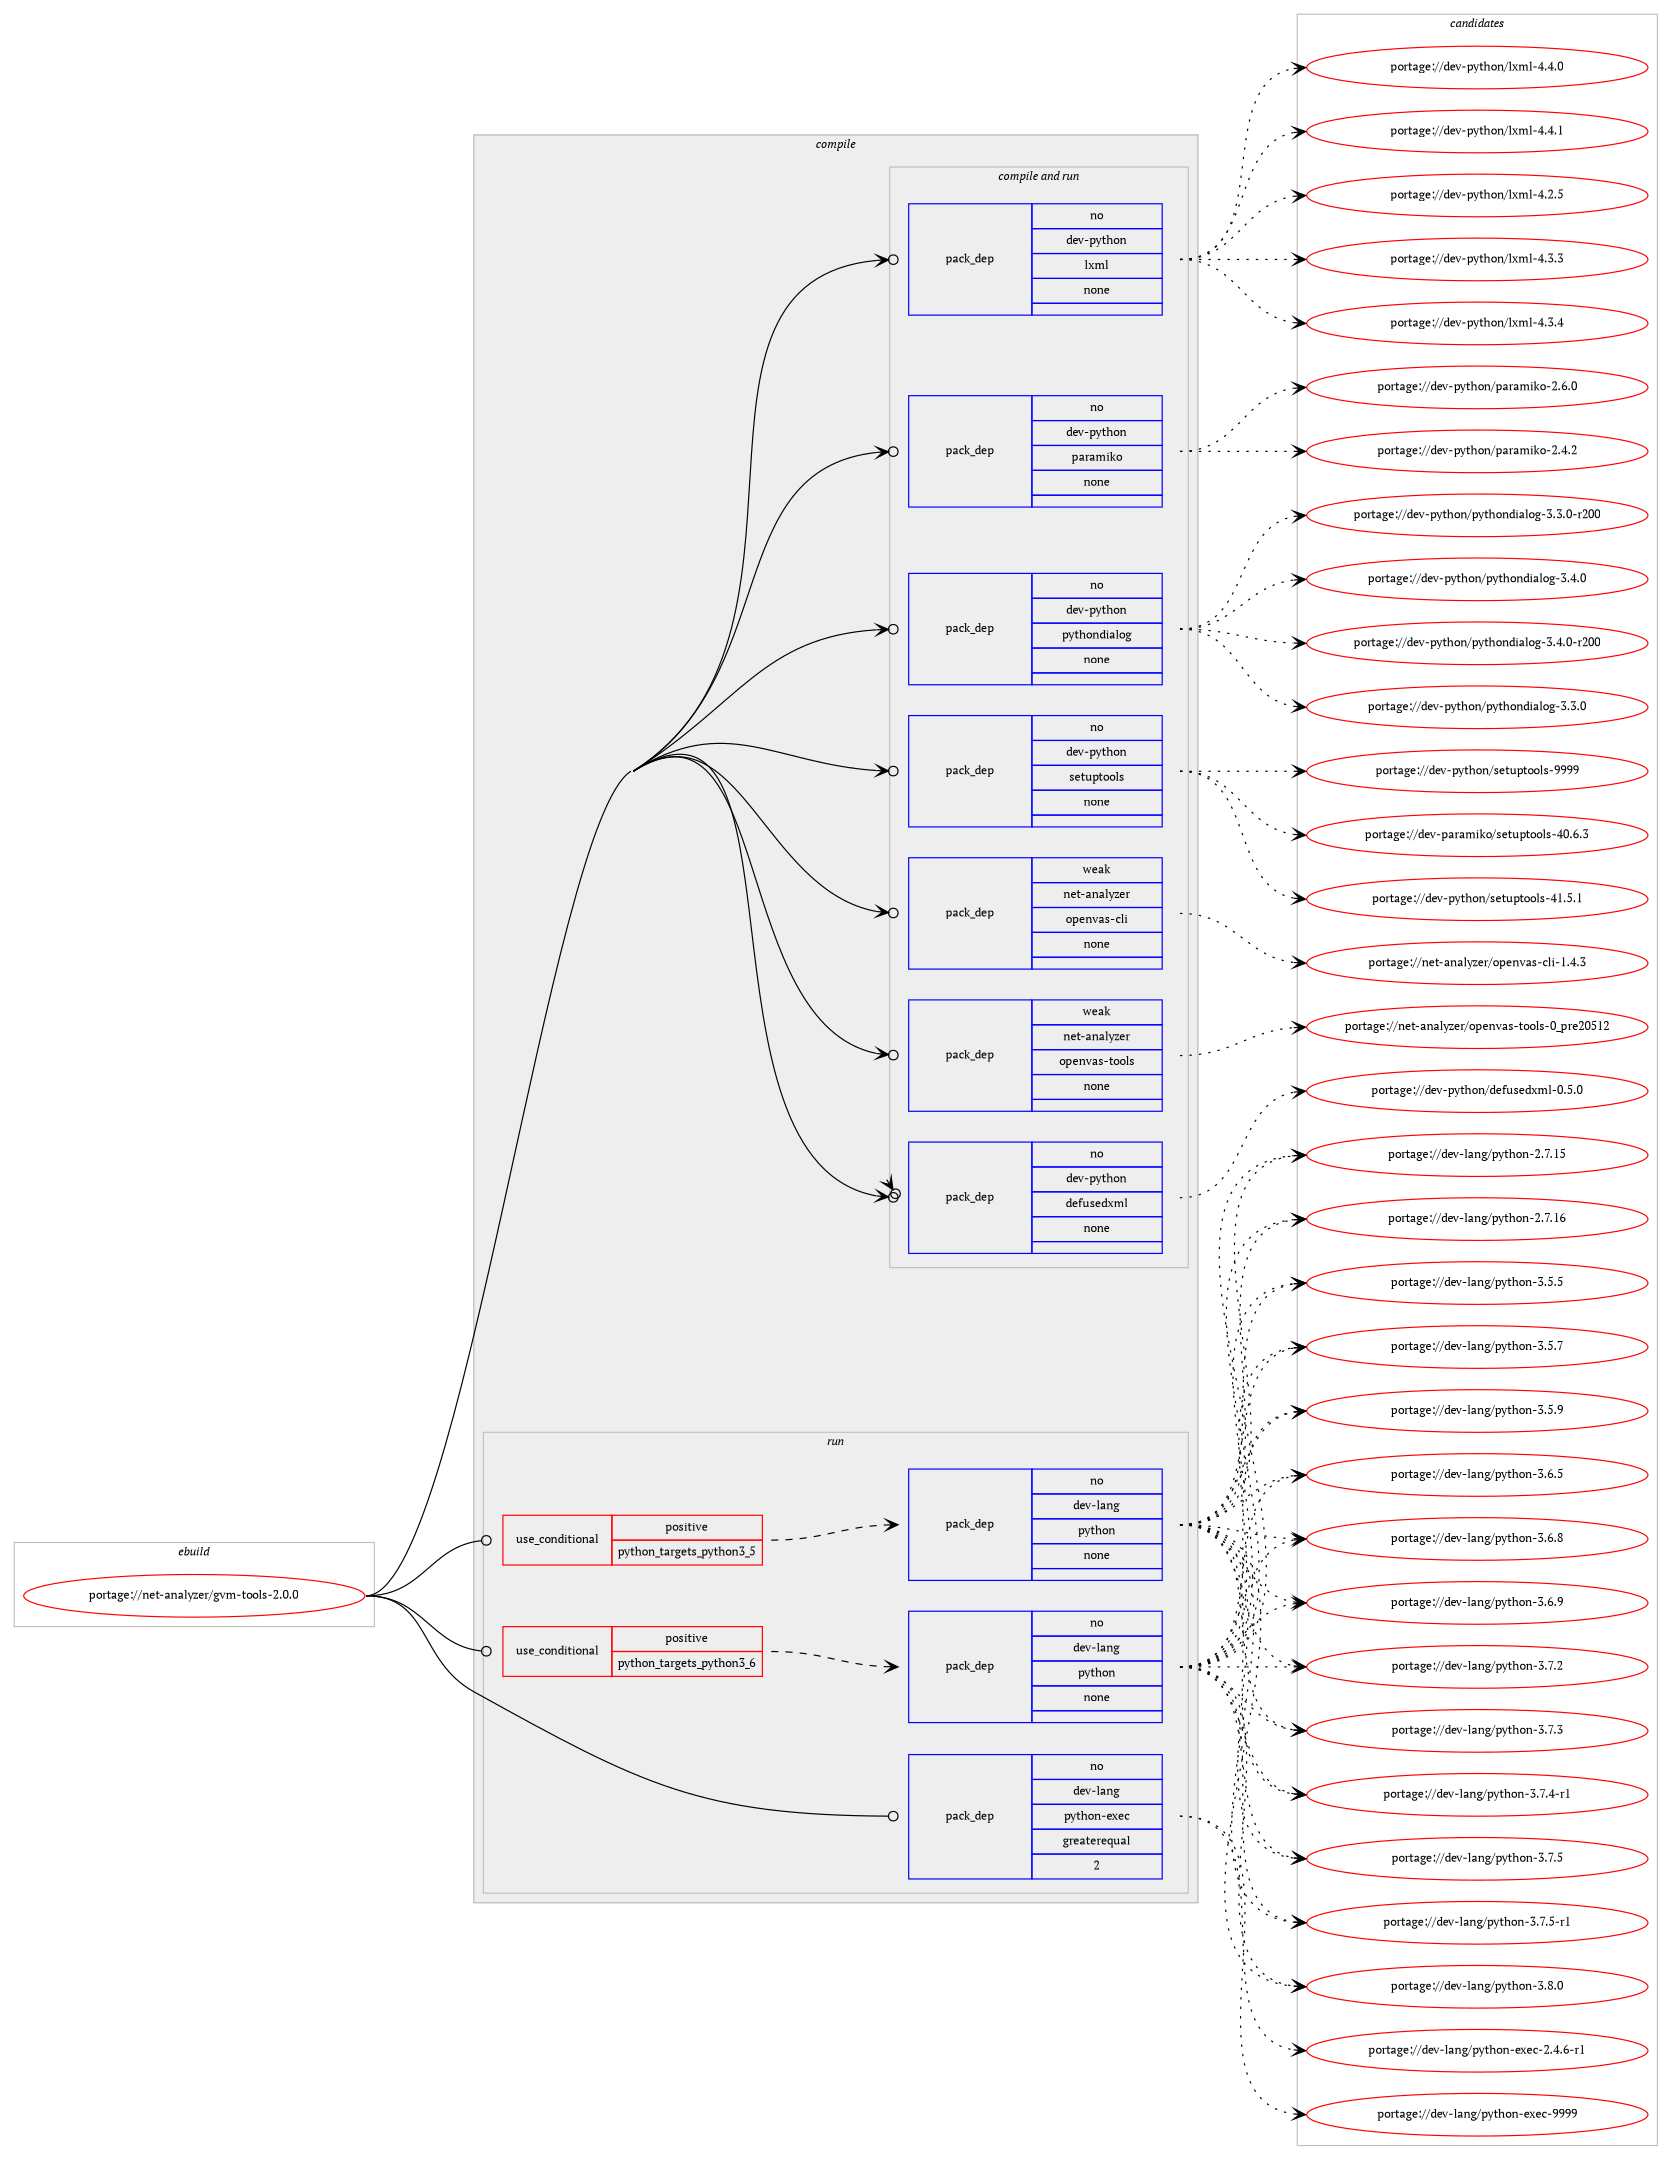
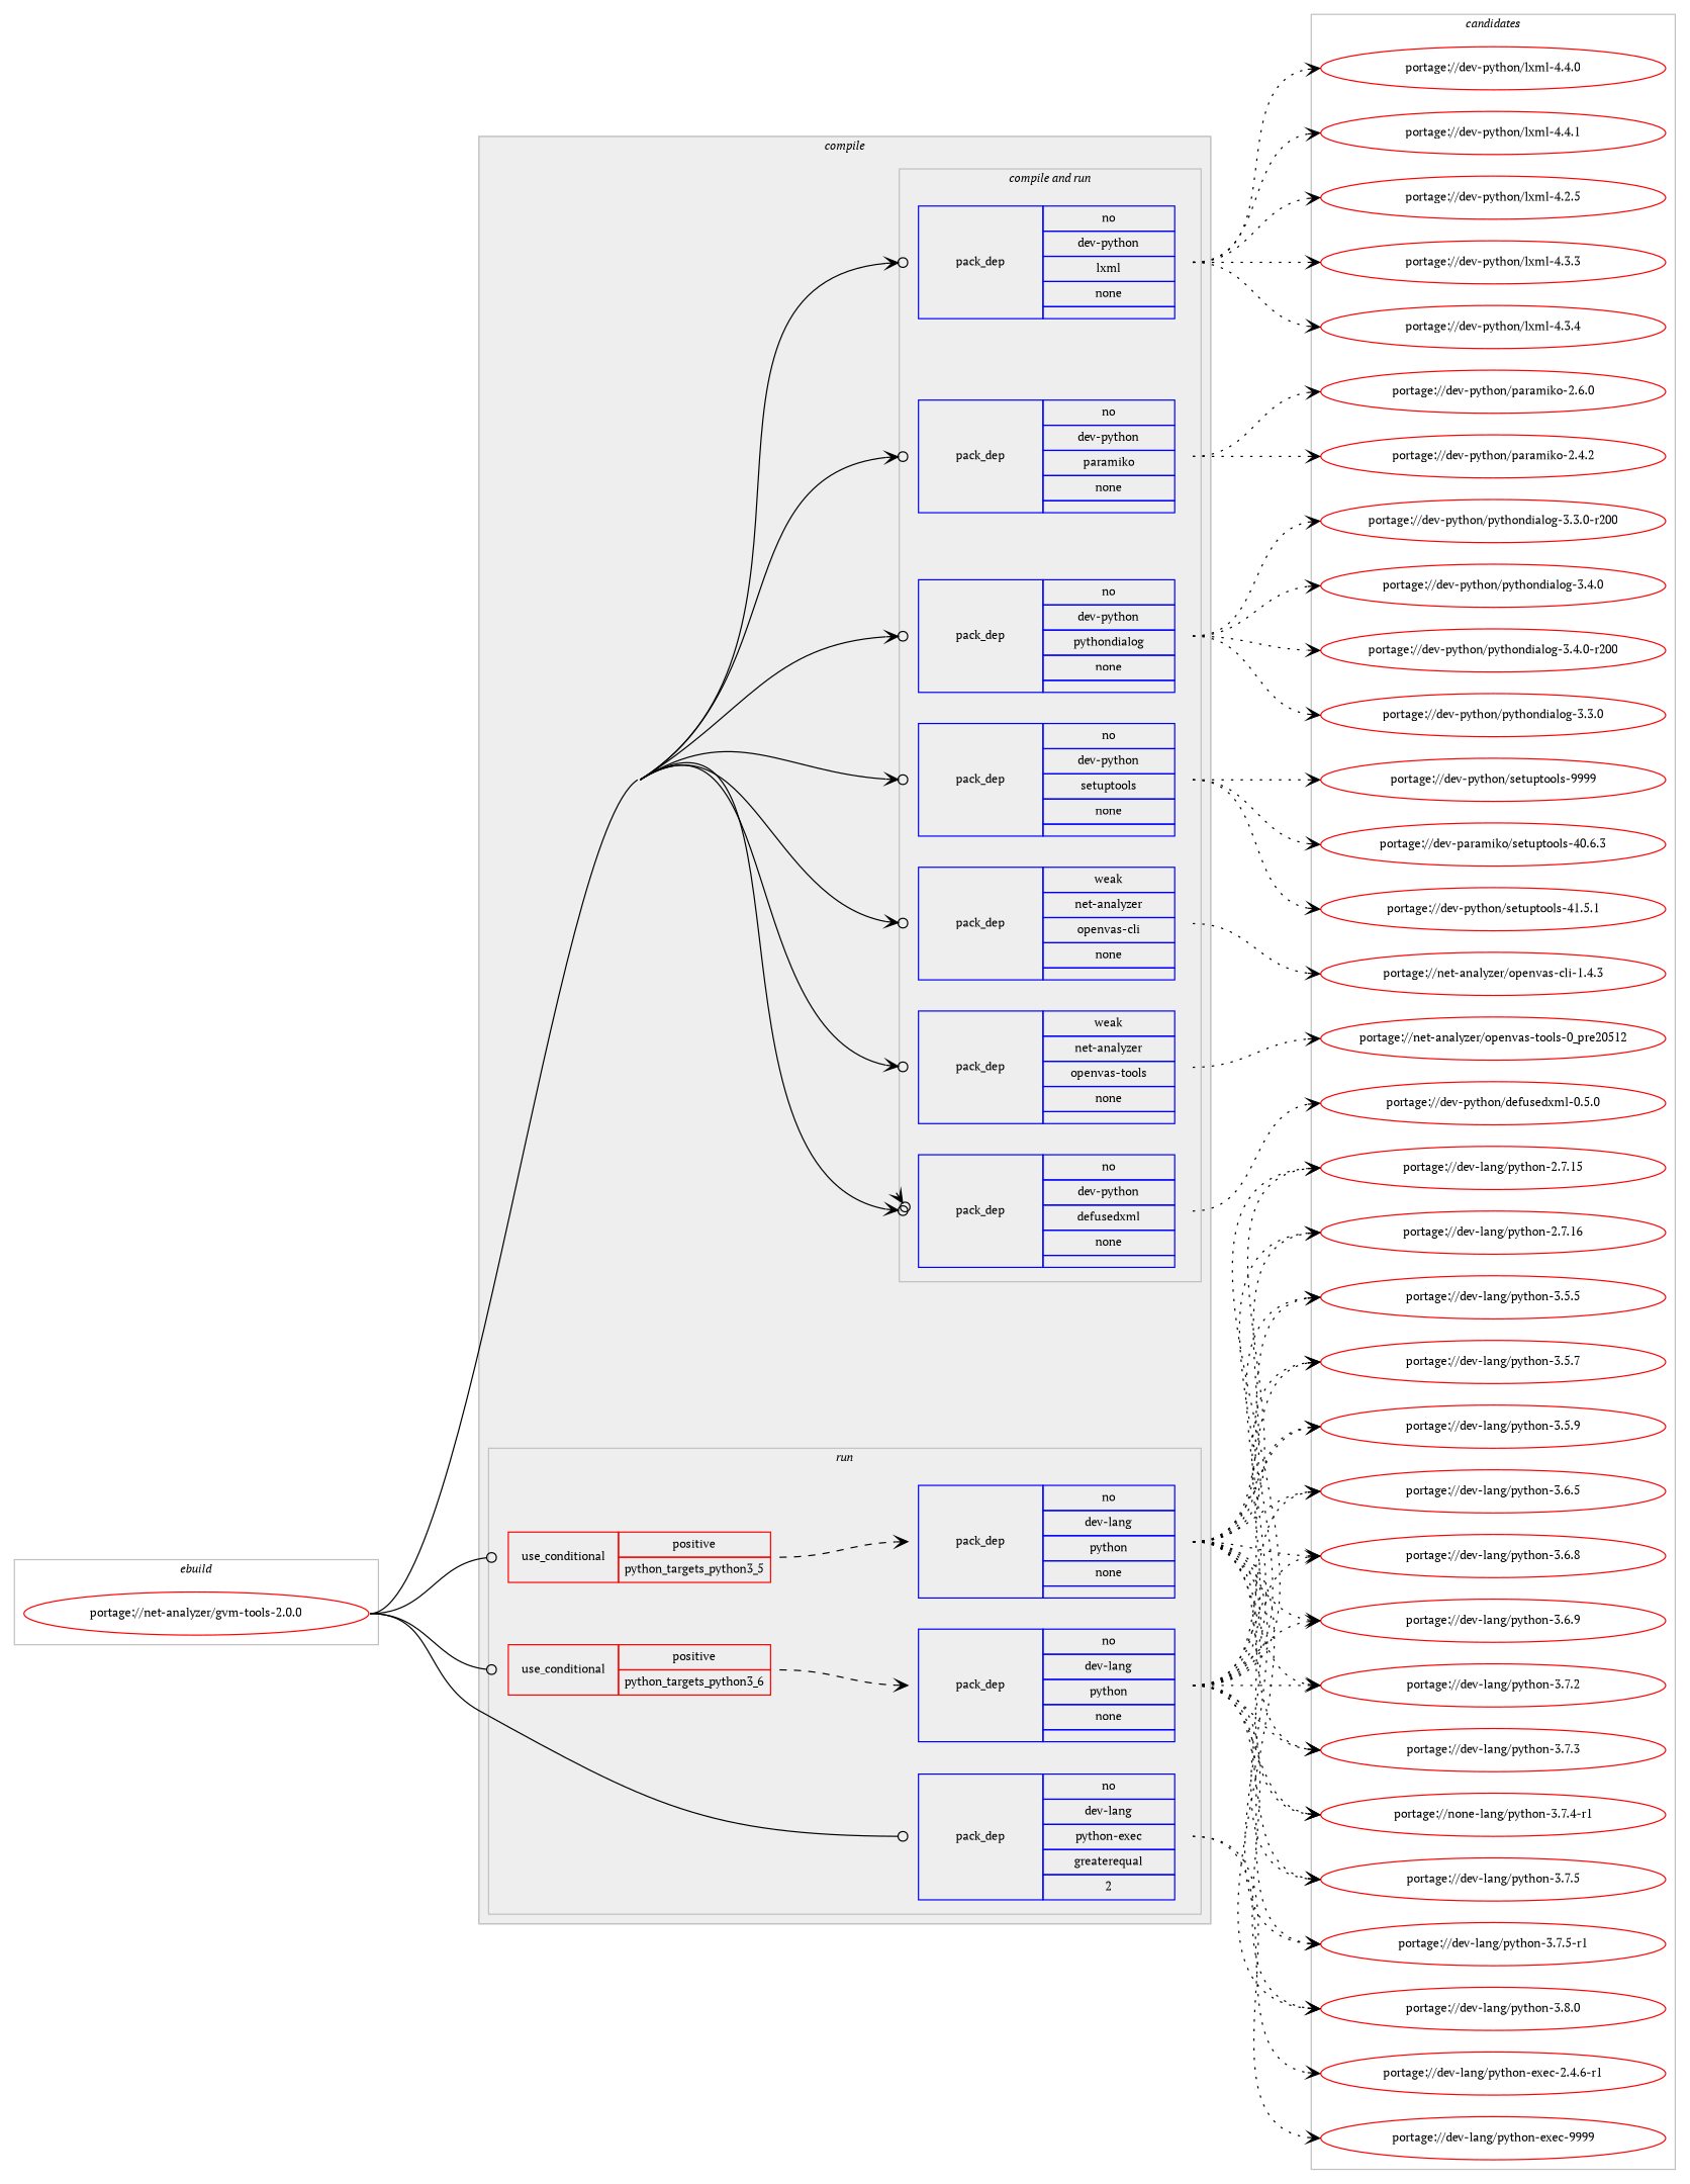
  digraph {
    compound=true
    concentrate=true
    fontname="PT Serif"
    fontsize=10
    newrank=true
    rankdir=LR
    ranksep=1.5
    node [color=red fontname="PT Serif" fontsize=10]
    edge [arrowhead=vee fontname="PT Serif" headport=w style=dotted tailport=e weight=100]
    n1 [label="portage://net-analyzer/gvm-tools-2.0.0" width=4]
    n2 [color=blue label=<<TABLE BORDER="0" CELLBORDER="1" CELLSPACING="0" CELLPADDING="4" WIDTH="220"><TR><TD ROWSPAN="6" CELLPADDING="30">pack_dep</TD></TR><TR><TD WIDTH="110">no</TD></TR><TR><TD>dev-python</TD></TR><TR><TD>defusedxml</TD></TR><TR><TD>none</TD></TR><TR><TD></TD></TR></TABLE>> shape=none]
    n3 [color=blue label=<<TABLE BORDER="0" CELLBORDER="1" CELLSPACING="0" CELLPADDING="4" WIDTH="220"><TR><TD ROWSPAN="6" CELLPADDING="30">pack_dep</TD></TR><TR><TD WIDTH="110">no</TD></TR><TR><TD>dev-python</TD></TR><TR><TD>lxml</TD></TR><TR><TD>none</TD></TR><TR><TD></TD></TR></TABLE>> shape=none]
    n4 [color=blue label=<<TABLE BORDER="0" CELLBORDER="1" CELLSPACING="0" CELLPADDING="4" WIDTH="220"><TR><TD ROWSPAN="6" CELLPADDING="30">pack_dep</TD></TR><TR><TD WIDTH="110">no</TD></TR><TR><TD>dev-python</TD></TR><TR><TD>paramiko</TD></TR><TR><TD>none</TD></TR><TR><TD></TD></TR></TABLE>> shape=none]
    n5 [color=blue label=<<TABLE BORDER="0" CELLBORDER="1" CELLSPACING="0" CELLPADDING="4" WIDTH="220"><TR><TD ROWSPAN="6" CELLPADDING="30">pack_dep</TD></TR><TR><TD WIDTH="110">no</TD></TR><TR><TD>dev-python</TD></TR><TR><TD>pythondialog</TD></TR><TR><TD>none</TD></TR><TR><TD></TD></TR></TABLE>> shape=none]
    n6 [color=blue label=<<TABLE BORDER="0" CELLBORDER="1" CELLSPACING="0" CELLPADDING="4" WIDTH="220"><TR><TD ROWSPAN="6" CELLPADDING="30">pack_dep</TD></TR><TR><TD WIDTH="110">no</TD></TR><TR><TD>dev-python</TD></TR><TR><TD>setuptools</TD></TR><TR><TD>none</TD></TR><TR><TD></TD></TR></TABLE>> shape=none]
    n7 [color=blue label=<<TABLE BORDER="0" CELLBORDER="1" CELLSPACING="0" CELLPADDING="4" WIDTH="220"><TR><TD ROWSPAN="6" CELLPADDING="30">pack_dep</TD></TR><TR><TD WIDTH="110">weak</TD></TR><TR><TD>net-analyzer</TD></TR><TR><TD>openvas-cli</TD></TR><TR><TD>none</TD></TR><TR><TD></TD></TR></TABLE>> shape=none]
    n8 [color=blue label=<<TABLE BORDER="0" CELLBORDER="1" CELLSPACING="0" CELLPADDING="4" WIDTH="220"><TR><TD ROWSPAN="6" CELLPADDING="30">pack_dep</TD></TR><TR><TD WIDTH="110">weak</TD></TR><TR><TD>net-analyzer</TD></TR><TR><TD>openvas-tools</TD></TR><TR><TD>none</TD></TR><TR><TD></TD></TR></TABLE>> shape=none]
    n9 [color=blue label=<<TABLE BORDER="0" CELLBORDER="1" CELLSPACING="0" CELLPADDING="4" WIDTH="220"><TR><TD ROWSPAN="6" CELLPADDING="30">pack_dep</TD></TR><TR><TD WIDTH="110">no</TD></TR><TR><TD>dev-lang</TD></TR><TR><TD>python</TD></TR><TR><TD>none</TD></TR><TR><TD></TD></TR></TABLE>> shape=none]
    n10 [label=<<TABLE BORDER="0" CELLBORDER="1" CELLSPACING="0" CELLPADDING="4"><TR><TD ROWSPAN="3" CELLPADDING="10">use_conditional</TD></TR><TR><TD>positive</TD></TR><TR><TD>python_targets_python3_5</TD></TR></TABLE>> shape=none]
    n11 [color=blue label=<<TABLE BORDER="0" CELLBORDER="1" CELLSPACING="0" CELLPADDING="4" WIDTH="220"><TR><TD ROWSPAN="6" CELLPADDING="30">pack_dep</TD></TR><TR><TD WIDTH="110">no</TD></TR><TR><TD>dev-lang</TD></TR><TR><TD>python</TD></TR><TR><TD>none</TD></TR><TR><TD></TD></TR></TABLE>> shape=none]
    n12 [label=<<TABLE BORDER="0" CELLBORDER="1" CELLSPACING="0" CELLPADDING="4"><TR><TD ROWSPAN="3" CELLPADDING="10">use_conditional</TD></TR><TR><TD>positive</TD></TR><TR><TD>python_targets_python3_6</TD></TR></TABLE>> shape=none]
    n13 [color=blue label=<<TABLE BORDER="0" CELLBORDER="1" CELLSPACING="0" CELLPADDING="4" WIDTH="220"><TR><TD ROWSPAN="6" CELLPADDING="30">pack_dep</TD></TR><TR><TD WIDTH="110">no</TD></TR><TR><TD>dev-lang</TD></TR><TR><TD>python-exec</TD></TR><TR><TD>greaterequal</TD></TR><TR><TD>2</TD></TR></TABLE>> shape=none]
    n14 [label="portage://dev-python/defusedxml-0.5.0" width=4]
    n15 [label="portage://dev-python/lxml-4.2.5" width=4]
    n16 [label="portage://dev-python/lxml-4.3.3" width=4]
    n17 [label="portage://dev-python/lxml-4.3.4" width=4]
    n18 [label="portage://dev-python/lxml-4.4.0" width=4]
    n19 [label="portage://dev-python/lxml-4.4.1" width=4]
    n20 [label="portage://dev-python/paramiko-2.4.2" width=4]
    n21 [label="portage://dev-python/paramiko-2.6.0" width=4]
    n22 [label="portage://dev-python/pythondialog-3.3.0" width=4]
    n23 [label="portage://dev-python/pythondialog-3.3.0-r200" width=4]
    n24 [label="portage://dev-python/pythondialog-3.4.0" width=4]
    n25 [label="portage://dev-python/pythondialog-3.4.0-r200" width=4]
    n26 [label="portage://dev-paramiko/setuptools-40.6.3" width=4]
    n27 [label="portage://dev-python/setuptools-41.5.1" width=4]
    n28 [label="portage://dev-python/setuptools-9999" width=4]
    n29 [label="portage://net-analyzer/openvas-cli-1.4.3" width=4]
    n30 [label="portage://net-analyzer/openvas-tools-0_pre20512" width=4]
    n31 [label="portage://dev-lang/python-2.7.15" width=4]
    n32 [label="portage://dev-lang/python-2.7.16" width=4]
    n33 [label="portage://dev-lang/python-3.5.5" width=4]
    n34 [label="portage://dev-lang/python-3.5.7" width=4]
    n35 [label="portage://dev-lang/python-3.5.9" width=4]
    n36 [label="portage://dev-lang/python-3.6.5" width=4]
    n37 [label="portage://dev-lang/python-3.6.8" width=4]
    n38 [label="portage://dev-lang/python-3.6.9" width=4]
    n39 [label="portage://dev-lang/python-3.7.2" width=4]
    n40 [label="portage://dev-lang/python-3.7.3" width=4]
-   n41 [label="portage://dev-lang/python-3.7.4-r1" width=4]
+   n41 [label="portage://none-lang/python-3.7.4-r1" width=4]
    n42 [label="portage://dev-lang/python-3.7.5" width=4]
    n43 [label="portage://dev-lang/python-3.7.5-r1" width=4]
    n44 [label="portage://dev-lang/python-3.8.0" width=4]
    n45 [label="portage://dev-lang/python-exec-2.4.6-r1" width=4]
    n46 [label="portage://dev-lang/python-exec-9999" width=4]
    subgraph cluster_1 {
      color=gray
      label=<<i>ebuild</i>>
      rank=same
      n1
    }
    subgraph cluster_2 {
      color=gray
      label=<<i>dependencies</i>>
      subgraph cluster_3 {
        color=gray
        fillcolor="#eeeeee"
        label=<<i>compile</i>>
        style=filled
      }
      subgraph cluster_4 {
        color=gray
        fillcolor="#eeeeee"
        label=<<i>compile and run</i>>
        style=filled
        subgraph sub_5 {
          color=gray
          fillcolor="#eeeeee"
          label=<<i>compile and run</i>>
          style=filled
          n2
        }
        subgraph sub_6 {
          color=gray
          fillcolor="#eeeeee"
          label=<<i>compile and run</i>>
          style=filled
          n3
        }
        subgraph sub_7 {
          color=gray
          fillcolor="#eeeeee"
          label=<<i>compile and run</i>>
          style=filled
          n4
        }
        subgraph sub_8 {
          color=gray
          fillcolor="#eeeeee"
          label=<<i>compile and run</i>>
          style=filled
          n5
        }
        subgraph sub_9 {
          color=gray
          fillcolor="#eeeeee"
          label=<<i>compile and run</i>>
          style=filled
          n6
        }
        subgraph sub_10 {
          color=gray
          fillcolor="#eeeeee"
          label=<<i>compile and run</i>>
          style=filled
          n7
        }
        subgraph sub_11 {
          color=gray
          fillcolor="#eeeeee"
          label=<<i>compile and run</i>>
          style=filled
          n8
        }
      }
      subgraph cluster_12 {
        color=gray
        fillcolor="#eeeeee"
        label=<<i>run</i>>
        style=filled
        subgraph sub_13 {
          color=gray
          fillcolor="#eeeeee"
          label=<<i>run</i>>
          style=filled
          n10
          subgraph sub_14 {
            color=gray
            fillcolor="#eeeeee"
            label=<<i>run</i>>
            style=filled
            n9
          }
        }
        subgraph sub_15 {
          color=gray
          fillcolor="#eeeeee"
          label=<<i>run</i>>
          style=filled
          n12
          subgraph sub_16 {
            color=gray
            fillcolor="#eeeeee"
            label=<<i>run</i>>
            style=filled
            n11
          }
        }
        subgraph sub_17 {
          color=gray
          fillcolor="#eeeeee"
          label=<<i>run</i>>
          style=filled
          n13
        }
      }
    }
    subgraph cluster_18 {
      color=gray
      label=<<i>candidates</i>>
      rank=same
      subgraph sub_19 {
        color=black
        label=<<i>candidates</i>>
        nodesep=1
        rank=same
        n14
      }
      subgraph sub_20 {
        color=black
        label=<<i>candidates</i>>
        nodesep=1
        rank=same
        n15
        n16
        n17
        n18
        n19
      }
      subgraph sub_21 {
        color=black
        label=<<i>candidates</i>>
        nodesep=1
        rank=same
        n20
        n21
      }
      subgraph sub_22 {
        color=black
        label=<<i>candidates</i>>
        nodesep=1
        rank=same
        n22
        n23
        n24
        n25
      }
      subgraph sub_23 {
        color=black
        label=<<i>candidates</i>>
        nodesep=1
        rank=same
        n26
        n27
        n28
      }
      subgraph sub_24 {
        color=black
        label=<<i>candidates</i>>
        nodesep=1
        rank=same
        n29
      }
      subgraph sub_25 {
        color=black
        label=<<i>candidates</i>>
        nodesep=1
        rank=same
        n30
      }
      subgraph sub_26 {
        color=black
        label=<<i>candidates</i>>
        nodesep=1
        rank=same
        n31
        n32
        n33
        n34
        n35
        n36
        n37
        n38
        n39
        n40
        n41
        n42
        n43
        n44
      }
      subgraph sub_27 {
        color=black
        label=<<i>candidates</i>>
        nodesep=1
        rank=same
        n31
        n32
        n33
        n34
        n35
        n36
        n37
        n38
        n39
        n40
        n41
        n42
        n43
        n44
      }
      subgraph sub_28 {
        color=black
        label=<<i>candidates</i>>
        nodesep=1
        rank=same
        n45
        n46
      }
    }
    n1 -> n2 [arrowhead=odotvee style=solid weight=20]
    n1 -> n3 [arrowhead=odotvee style=solid weight=20]
    n1 -> n4 [arrowhead=odotvee style=solid weight=20]
    n1 -> n5 [arrowhead=odotvee style=solid weight=20]
    n1 -> n6 [arrowhead=odotvee style=solid weight=20]
    n1 -> n7 [arrowhead=odotvee style=solid weight=20]
    n1 -> n8 [arrowhead=odotvee style=solid weight=20]
    n1 -> n10 [arrowhead=odot style=solid weight=20]
    n1 -> n12 [arrowhead=odot style=solid weight=20]
    n1 -> n13 [arrowhead=odot style=solid weight=20]
    n2 -> n14
    n3 -> n15
    n3 -> n16
    n3 -> n17
    n3 -> n18
    n3 -> n19
    n4 -> n20
    n4 -> n21
    n5 -> n22
    n5 -> n23
    n5 -> n24
    n5 -> n25
    n6 -> n26
    n6 -> n27
    n6 -> n28
    n7 -> n29
    n8 -> n30
    n9 -> n31
    n9 -> n32
    n9 -> n33
    n9 -> n34
    n9 -> n35
    n9 -> n36
    n9 -> n37
    n9 -> n38
    n9 -> n39
    n9 -> n40
    n9 -> n41
    n9 -> n42
    n9 -> n43
    n9 -> n44
    n10 -> n9 [style=dashed weight=20]
    n11 -> n31
    n11 -> n32
    n11 -> n33
    n11 -> n34
    n11 -> n35
    n11 -> n36
    n11 -> n37
    n11 -> n38
    n11 -> n39
    n11 -> n40
    n11 -> n41
    n11 -> n42
    n11 -> n43
    n11 -> n44
    n12 -> n11 [style=dashed weight=20]
    n13 -> n45
    n13 -> n46
  }
